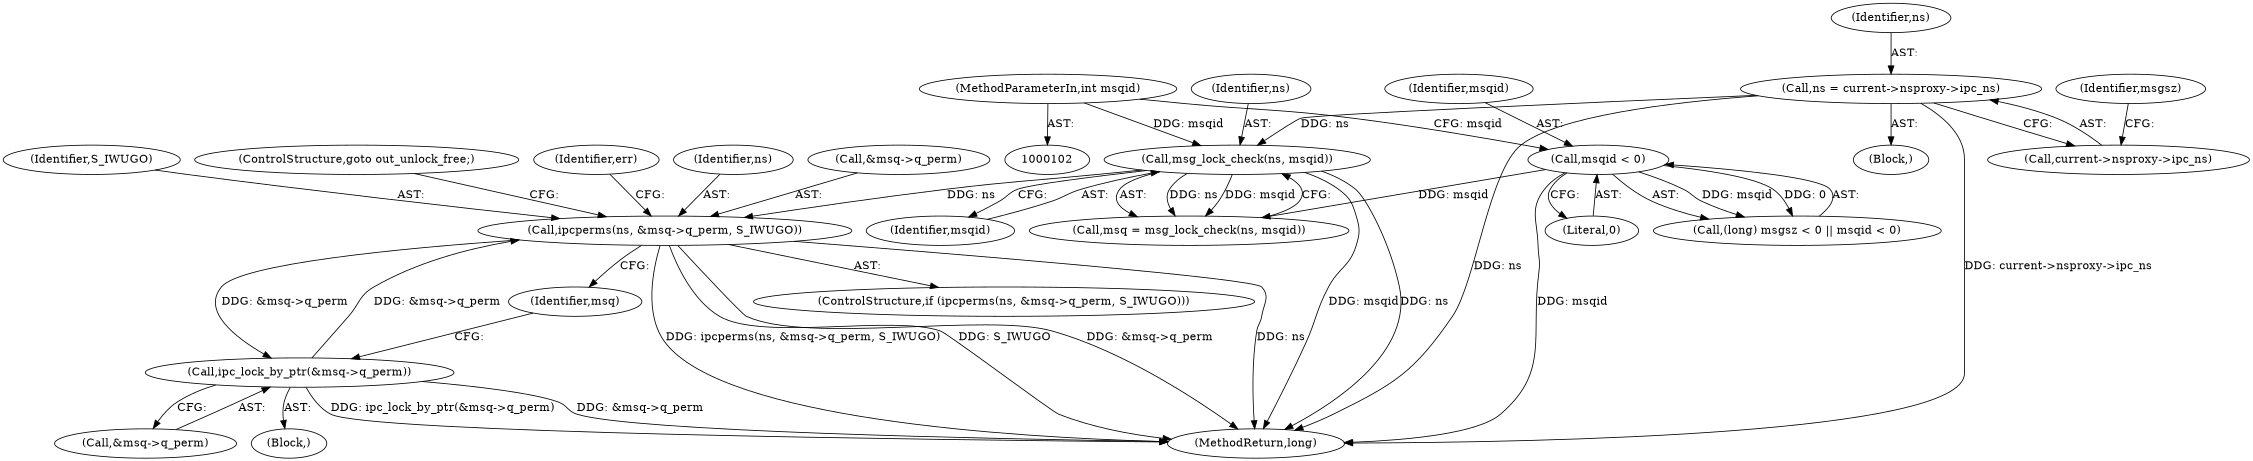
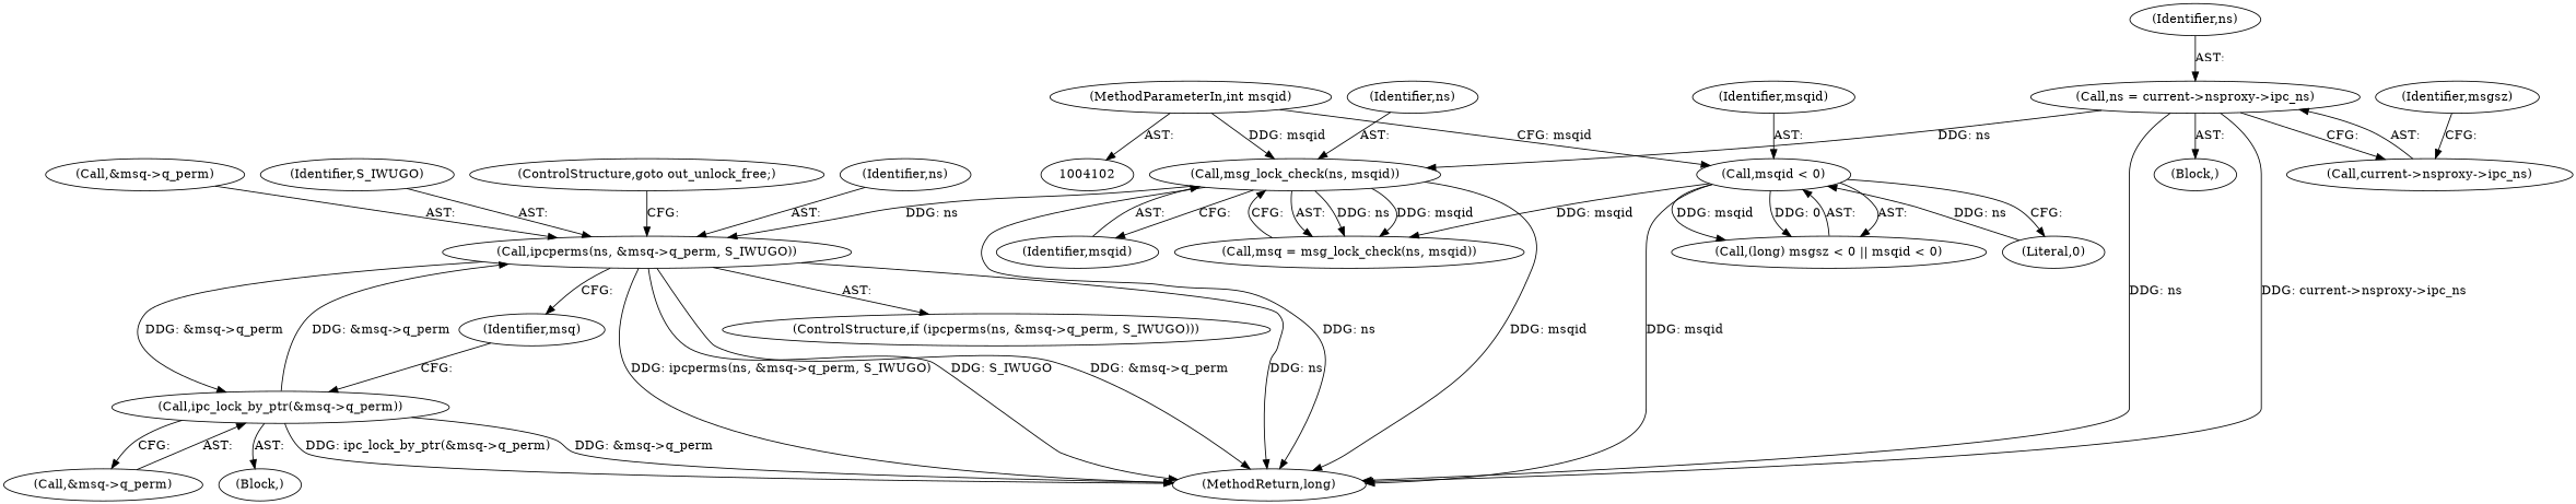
  digraph {
    n1 [label="(Call,ipcperms(ns, &msq->q_perm, S_IWUGO))"]
    n2 [label="(Call,ipc_lock_by_ptr(&msq->q_perm))"]
    n3 [label="(MethodReturn,long)"]
    n4 [label="(ControlStructure,if (ipcperms(ns, &msq->q_perm, S_IWUGO)))"]
    n5 [label="(Identifier,msq)"]
    n6 [label="(Call,&msq->q_perm)"]
    n7 [label="(Block,)"]
    n8 [label="(Identifier,S_IWUGO)"]
    n9 [label="(Call,msg_lock_check(ns, msqid))"]
    n10 [label="(Identifier,msqid)"]
    n11 [label="(Call,msq = msg_lock_check(ns, msqid))"]
    n12 [label="(Call,ns = current->nsproxy->ipc_ns)"]
    n13 [label="(Call,current->nsproxy->ipc_ns)"]
    n14 [label="(Block,)"]
    n15 [label="(Call,msqid < 0)"]
    n16 [label="(Literal,0)"]
    n17 [label="(Call,(long) msgsz < 0 || msqid < 0)"]
    n18 [label="(MethodParameterIn,int msqid)"]
-   1000102
+   1000102 [label=1004102]
    n20 [label="(Identifier,ns)"]
    n21 [label="(ControlStructure,goto out_unlock_free;)"]
-   n22 [label="(Identifier,err)"]
    n23 [label="(Identifier,ns)"]
    n24 [label="(Identifier,msgsz)"]
    n25 [label="(Call,&msq->q_perm)"]
    n26 [label="(Identifier,ns)"]
    n27 [label="(Identifier,msqid)"]
    n1 -> n2 [label="DDG: &msq->q_perm"]
    n1 -> n3 [label="DDG: ns"]
    n1 -> n3 [label="DDG: ipcperms(ns, &msq->q_perm, S_IWUGO)"]
    n1 -> n3 [label="DDG: S_IWUGO"]
    n1 -> n3 [label="DDG: &msq->q_perm"]
    n1 -> n4 [label="AST: "]
    n1 -> n5 [label="CFG: "]
    n2 -> n1 [label="DDG: &msq->q_perm"]
    n2 -> n3 [label="DDG: &msq->q_perm"]
    n2 -> n3 [label="DDG: ipc_lock_by_ptr(&msq->q_perm)"]
    n2 -> n6 [label="CFG: "]
    n2 -> n7 [label="AST: "]
    n5 -> n2 [label="CFG: "]
    n6 -> n2 [label="AST: "]
    n8 -> n1 [label="AST: "]
    n9 -> n1 [label="DDG: ns"]
    n9 -> n3 [label="DDG: msqid"]
    n9 -> n3 [label="DDG: ns"]
    n9 -> n10 [label="CFG: "]
    n9 -> n11 [label="AST: "]
    n9 -> n11 [label="DDG: ns"]
    n9 -> n11 [label="DDG: msqid"]
    n10 -> n9 [label="AST: "]
    n11 -> n9 [label="CFG: "]
    n12 -> n3 [label="DDG: ns"]
    n12 -> n3 [label="DDG: current->nsproxy->ipc_ns"]
    n12 -> n9 [label="DDG: ns"]
    n12 -> n13 [label="CFG: "]
    n12 -> n14 [label="AST: "]
    n13 -> n12 [label="AST: "]
    n15 -> n3 [label="DDG: msqid"]
    n15 -> n11 [label="DDG: msqid"]
    n15 -> n16 [label="CFG: "]
    n15 -> n17 [label="AST: "]
    n15 -> n17 [label="DDG: msqid"]
    n15 -> n17 [label="DDG: 0"]
-   n16 -> n15 [label="AST: "]
+   n16 -> n15 [label="DDG: ns"]
    n17 -> n15 [label="AST: "]
    n18 -> n9 [label="DDG: msqid"]
    n18 -> n15 [label="CFG: msqid"]
    n18 -> 1000102 [label="AST: "]
    n20 -> n12 [label="AST: "]
    n21 -> n1 [label="CFG: "]
-   n22 -> n1 [label="CFG: "]
    n23 -> n1 [label="AST: "]
    n24 -> n13 [label="CFG: "]
    n25 -> n1 [label="AST: "]
    n26 -> n9 [label="AST: "]
    n27 -> n15 [label="AST: "]
  }
